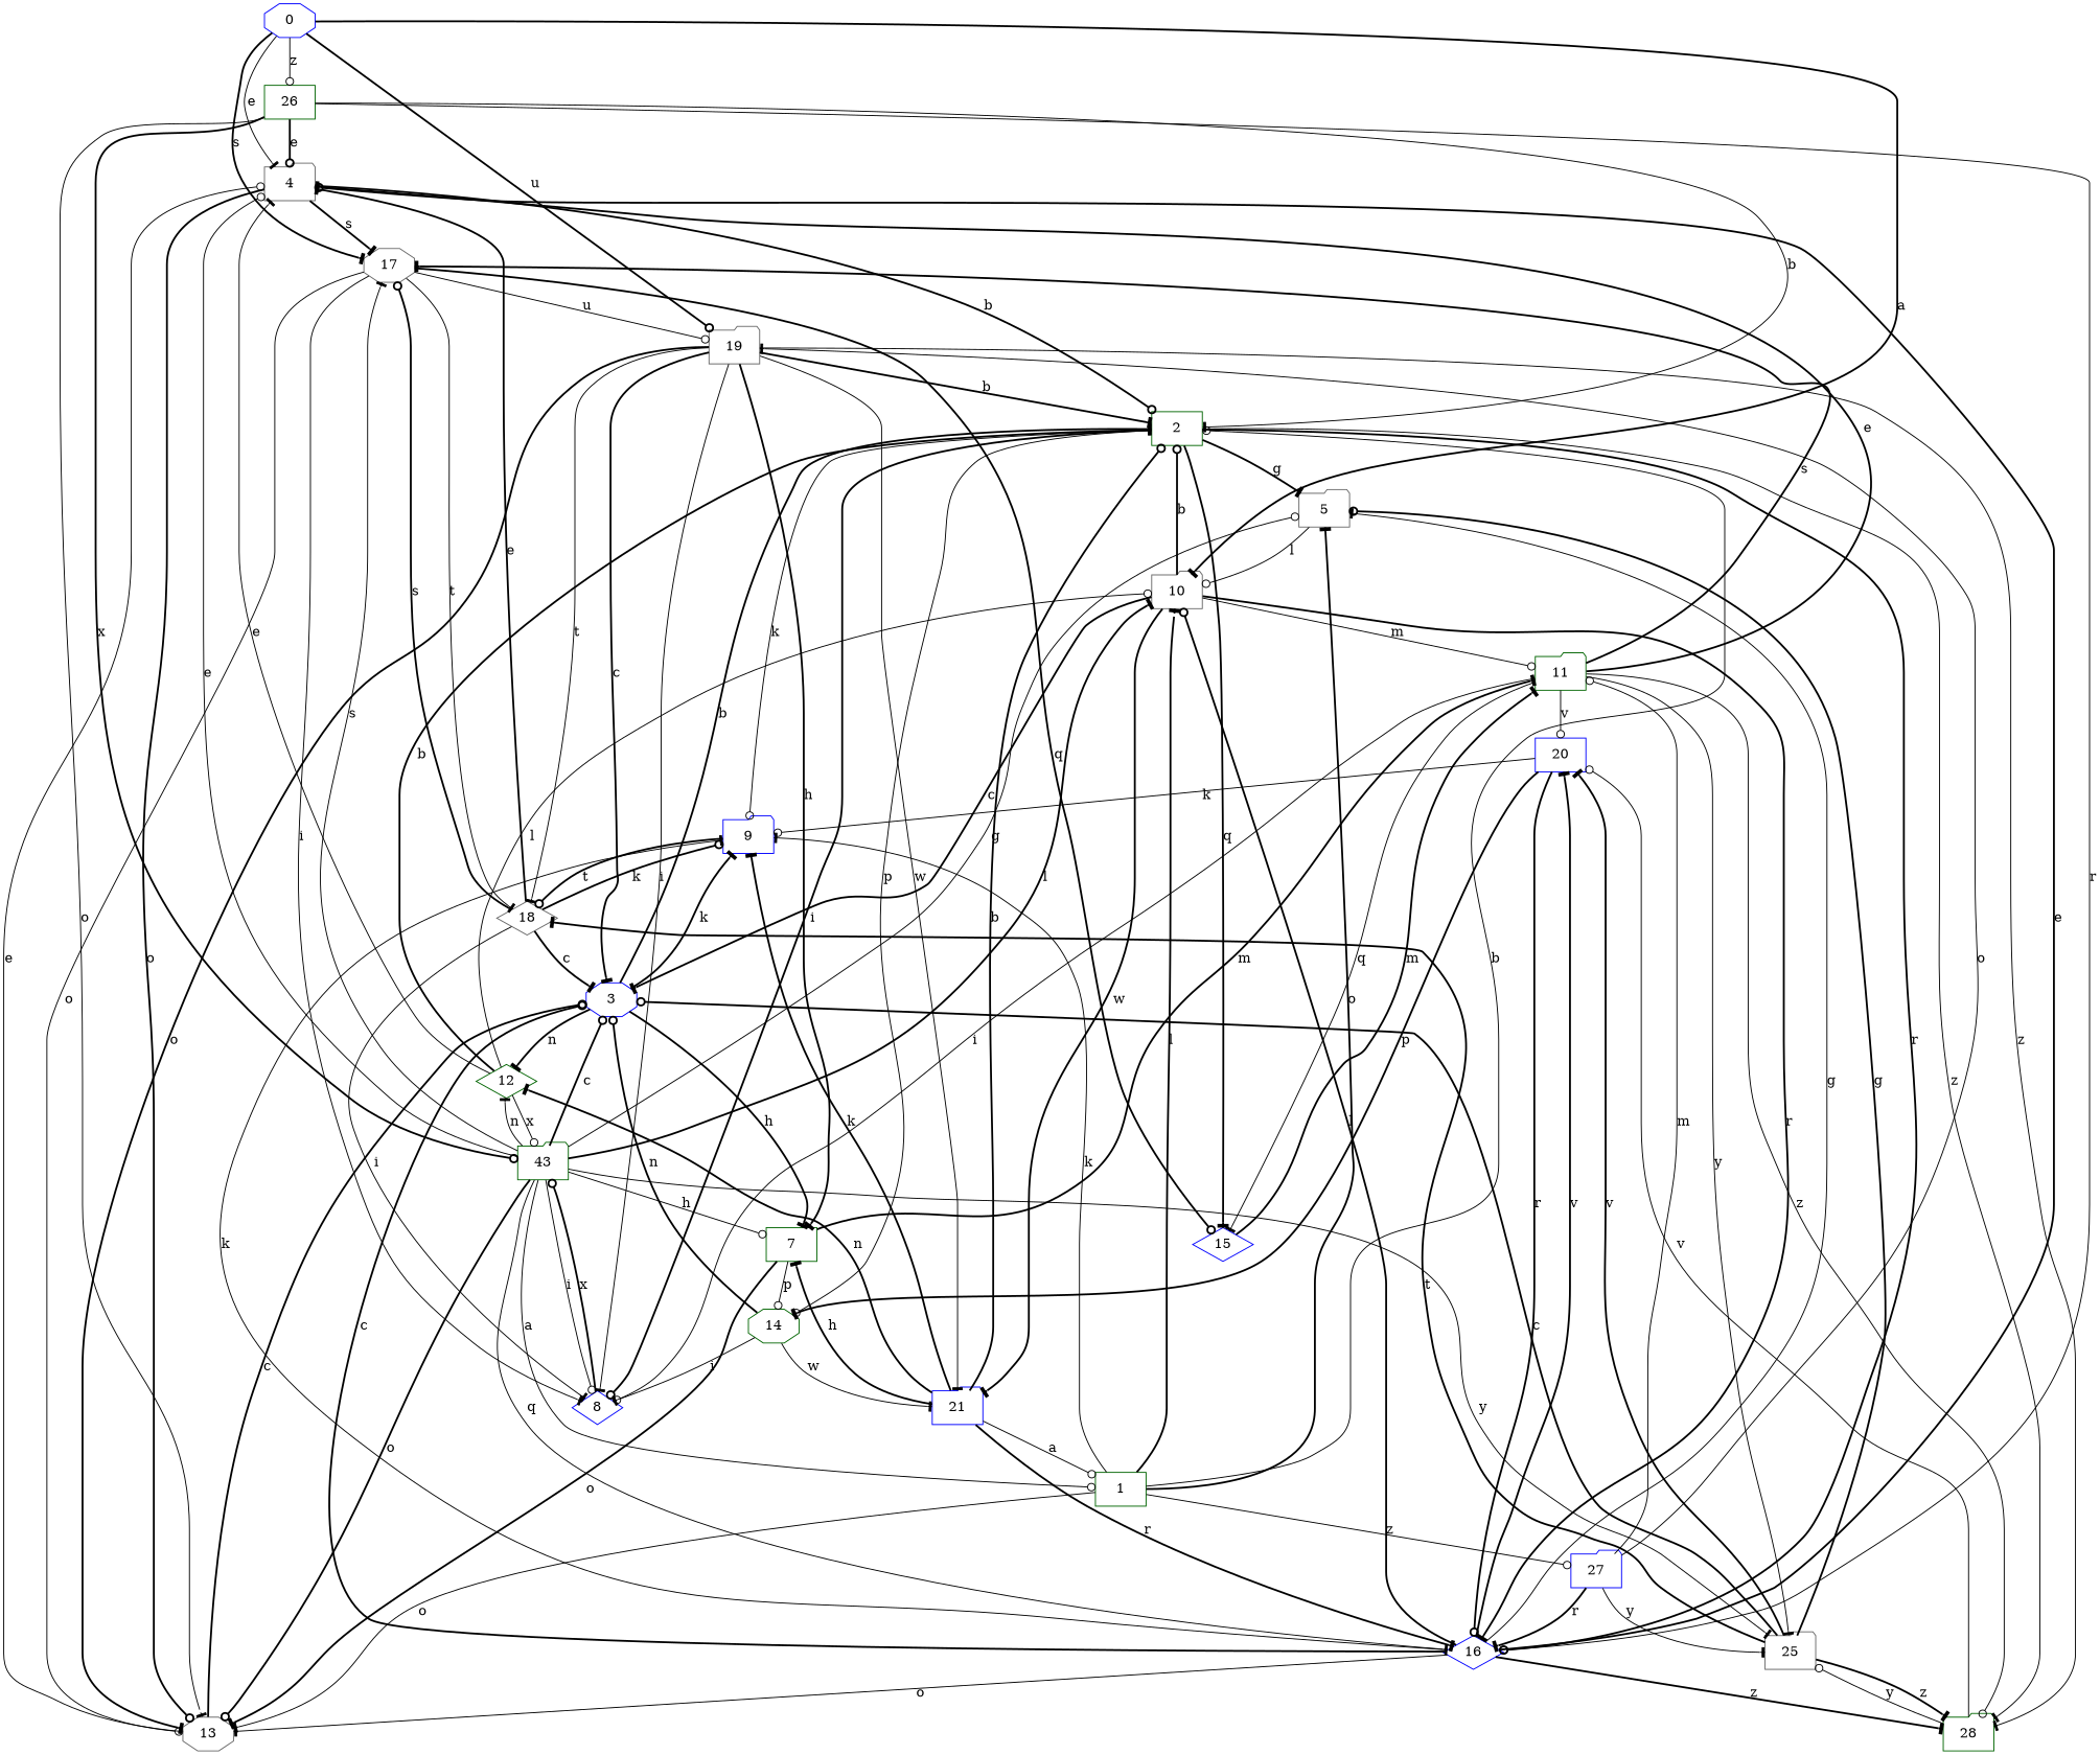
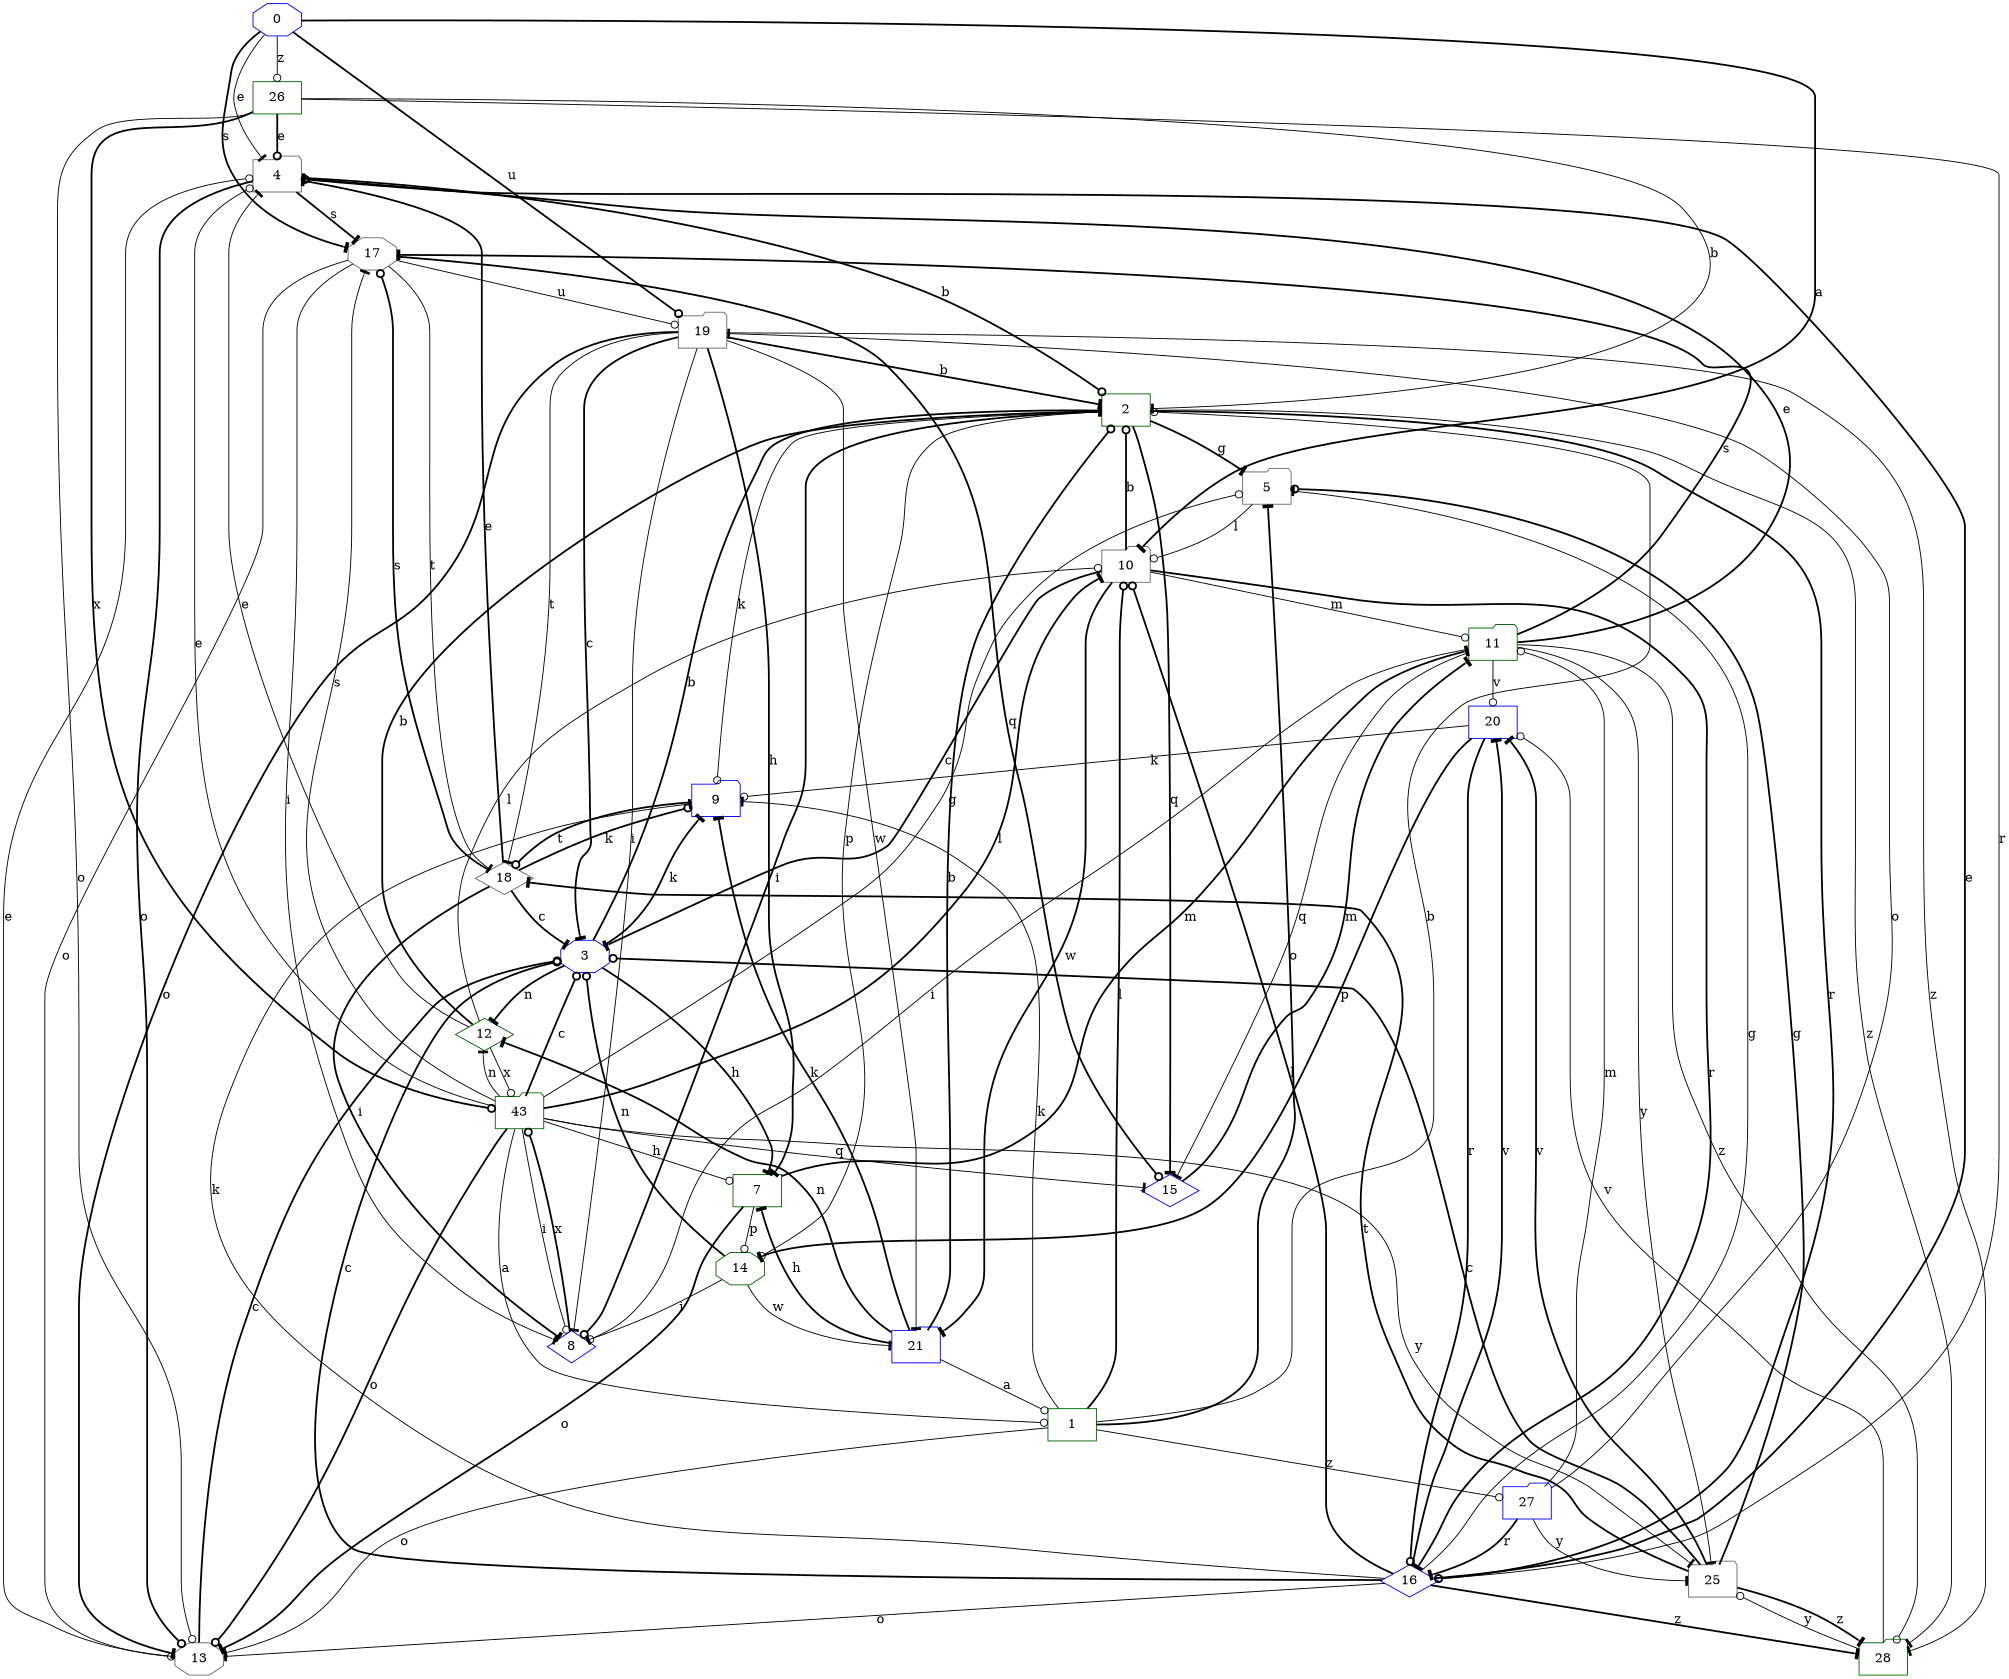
  strict digraph {
    node [color=blue shape=folder]
    edge [arrowhead=tee style=bold]
    0 [shape=octagon]
    4 [color=gray40]
    17 [color=gray40 shape=octagon]
    19 [color=gray40]
    26 [color=darkgreen shape=box]
    10 [color=gray40]
    1 [color=darkgreen shape=box]
    2 [color=darkgreen shape=box]
    5 [color=gray40]
    9
    13 [color=gray40 shape=octagon]
    27
    8 [shape=diamond]
    15 [shape=diamond]
    18 [color=gray40 shape=diamond]
    28 [color=darkgreen]
    3 [shape=octagon]
    7 [color=darkgreen shape=box]
    21
    16 [shape=diamond]
    n21 [color=darkgreen label=43]
    14 [color=darkgreen shape=octagon]
    11 [color=darkgreen]
    25 [color=gray40]
    20 [shape=box]
    12 [color=darkgreen shape=diamond]
    0 -> 4 [label=e style=solid]
    0 -> 17 [label=s]
    0 -> 19 [arrowhead=odot label=u]
    0 -> 26 [arrowhead=odot label=z style=solid]
    0 -> 10 [label=a]
    4 -> 17 [label=s]
    4 -> 2 [arrowhead=odot label=b]
    4 -> 13 [arrowhead=odot label=o]
    17 -> 19 [arrowhead=odot label=u style=solid]
    17 -> 13 [arrowhead=odot label=o style=solid]
    17 -> 8 [label=i style=solid]
    17 -> 15 [arrowhead=odot label=q]
    17 -> 18 [label=t style=solid]
    19 -> 2 [label=b]
    19 -> 13 [label=o]
    19 -> 8 [label=i style=solid]
    19 -> 18 [label=t style=solid]
    19 -> 28 [label=z style=solid]
    19 -> 3 [label=c]
    19 -> 7 [label=h]
    19 -> 21 [label=w style=solid]
    26 -> 4 [arrowhead=odot label=e]
    26 -> 2 [label=b style=solid]
-   26 -> 13 [label=o style=solid]
+   26 -> 13 [arrowhead=odot label=o style=solid]
    26 -> 16 [arrowhead=odot label=r style=solid]
    26 -> n21 [arrowhead=odot label=x]
    10 -> 2 [arrowhead=odot label=b]
    10 -> 3 [label=c]
    10 -> 21 [label=w]
    10 -> 16 [label=r]
    10 -> 11 [arrowhead=odot label=m style=solid]
-   1 -> 10 [label=l]
+   1 -> 10 [arrowhead=odot label=l]
    1 -> 2 [arrowhead=odot label=b style=solid]
    1 -> 5 [label=o]
    1 -> 9 [label=k style=solid]
    1 -> 13 [label=o style=solid]
    1 -> 27 [arrowhead=odot label=z style=solid]
    2 -> 5 [label=g]
    2 -> 9 [arrowhead=odot label=k style=solid]
    2 -> 8 [arrowhead=odot label=i]
    2 -> 15 [label=q]
    2 -> 28 [label=z style=solid]
    2 -> 16 [arrowhead=odot label=r]
    2 -> 14 [arrowhead=odot label=p style=solid]
    5 -> 10 [arrowhead=odot label=l style=solid]
    9 -> 18 [arrowhead=odot label=t]
    13 -> 4 [arrowhead=odot label=e style=solid]
    13 -> 3 [arrowhead=odot label=c]
    27 -> 19 [label=o style=solid]
    27 -> 16 [label=r]
    27 -> 11 [arrowhead=odot label=m style=solid]
    27 -> 25 [label=y style=solid]
    8 -> n21 [arrowhead=odot label=x]
    15 -> 11 [label=m]
    18 -> 4 [label=e]
    18 -> 17 [arrowhead=odot label=s]
    18 -> 9 [arrowhead=odot label=k]
-   18 -> 8 [label=i style=solid]
+   18 -> 8 [label=i]
    18 -> 3 [label=c]
    28 -> 25 [arrowhead=odot label=y style=solid]
    28 -> 20 [arrowhead=odot label=v style=solid]
    3 -> 2 [label=b]
    3 -> 9 [label=k]
    3 -> 7 [label=h]
    3 -> 12 [label=n]
    7 -> 13 [label=o]
    7 -> 14 [arrowhead=odot label=p style=solid]
    7 -> 11 [label=m]
    21 -> 1 [arrowhead=odot label=a style=solid]
    21 -> 2 [arrowhead=odot label=b]
    21 -> 9 [label=k]
    21 -> 7 [label=h]
-   21 -> 16 [label=r]
    21 -> 12 [label=n]
    16 -> 4 [arrowhead=odot label=e]
    16 -> 10 [arrowhead=odot label=l]
    16 -> 5 [label=g style=solid]
    16 -> 9 [label=k style=solid]
    16 -> 13 [label=o style=solid]
    16 -> 28 [label=z]
    16 -> 3 [arrowhead=odot label=c]
    16 -> 20 [label=v]
    n21 -> 4 [arrowhead=odot label=e style=solid]
    n21 -> 17 [label=s style=solid]
    n21 -> 10 [label=l]
    n21 -> 1 [arrowhead=odot label=a style=solid]
    n21 -> 5 [arrowhead=odot label=g style=solid]
    n21 -> 13 [arrowhead=odot label=o]
    n21 -> 8 [arrowhead=odot label=i style=solid]
-   n21 -> 16 [label=q style=solid]
+   n21 -> 15 [label=q style=solid]
    n21 -> 3 [arrowhead=odot label=c]
    n21 -> 7 [arrowhead=odot label=h style=solid]
    n21 -> 25 [label=y style=solid]
    n21 -> 12 [label=n style=solid]
    14 -> 8 [arrowhead=odot label=i style=solid]
    14 -> 3 [arrowhead=odot label=n]
    14 -> 21 [label=w style=solid]
    11 -> 4 [label=e]
    11 -> 17 [label=s]
    11 -> 8 [label=i style=solid]
    11 -> 15 [label=q style=solid]
    11 -> 28 [arrowhead=odot label=z style=solid]
    11 -> 25 [label=y style=solid]
    11 -> 20 [arrowhead=odot label=v style=solid]
    25 -> 5 [arrowhead=odot label=g]
    25 -> 18 [label=t]
    25 -> 28 [label=z]
    25 -> 3 [arrowhead=odot label=c]
    25 -> 20 [label=v]
    20 -> 9 [arrowhead=odot label=k style=solid]
    20 -> 16 [arrowhead=odot label=r]
    20 -> 14 [label=p]
    12 -> 4 [label=e style=solid]
    12 -> 10 [arrowhead=odot label=l style=solid]
    12 -> 2 [label=b]
    12 -> n21 [arrowhead=odot label=x style=solid]
  }
